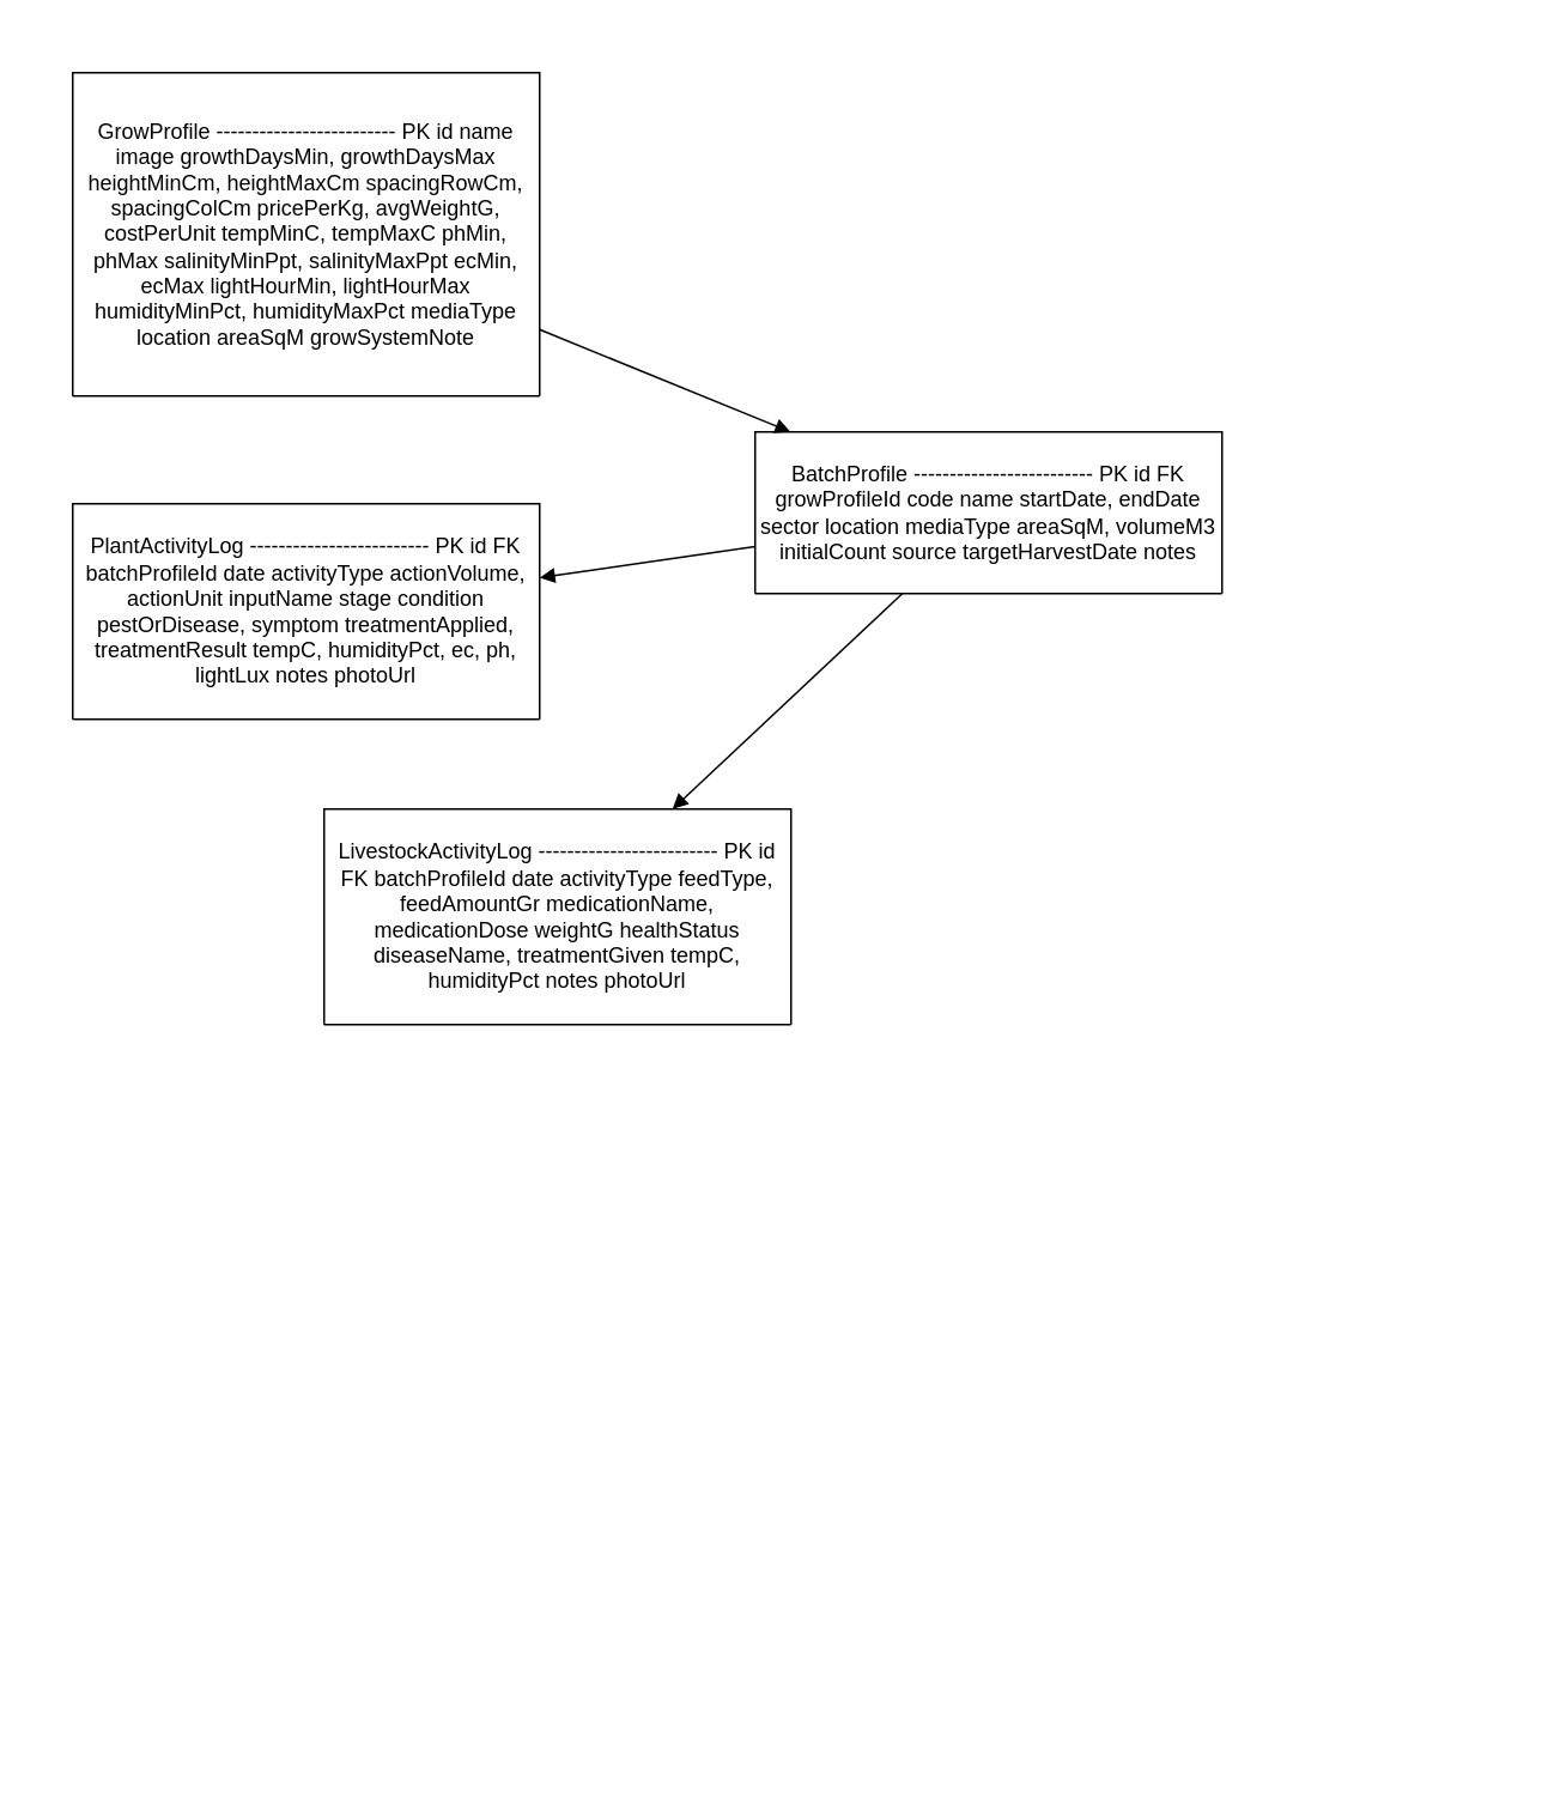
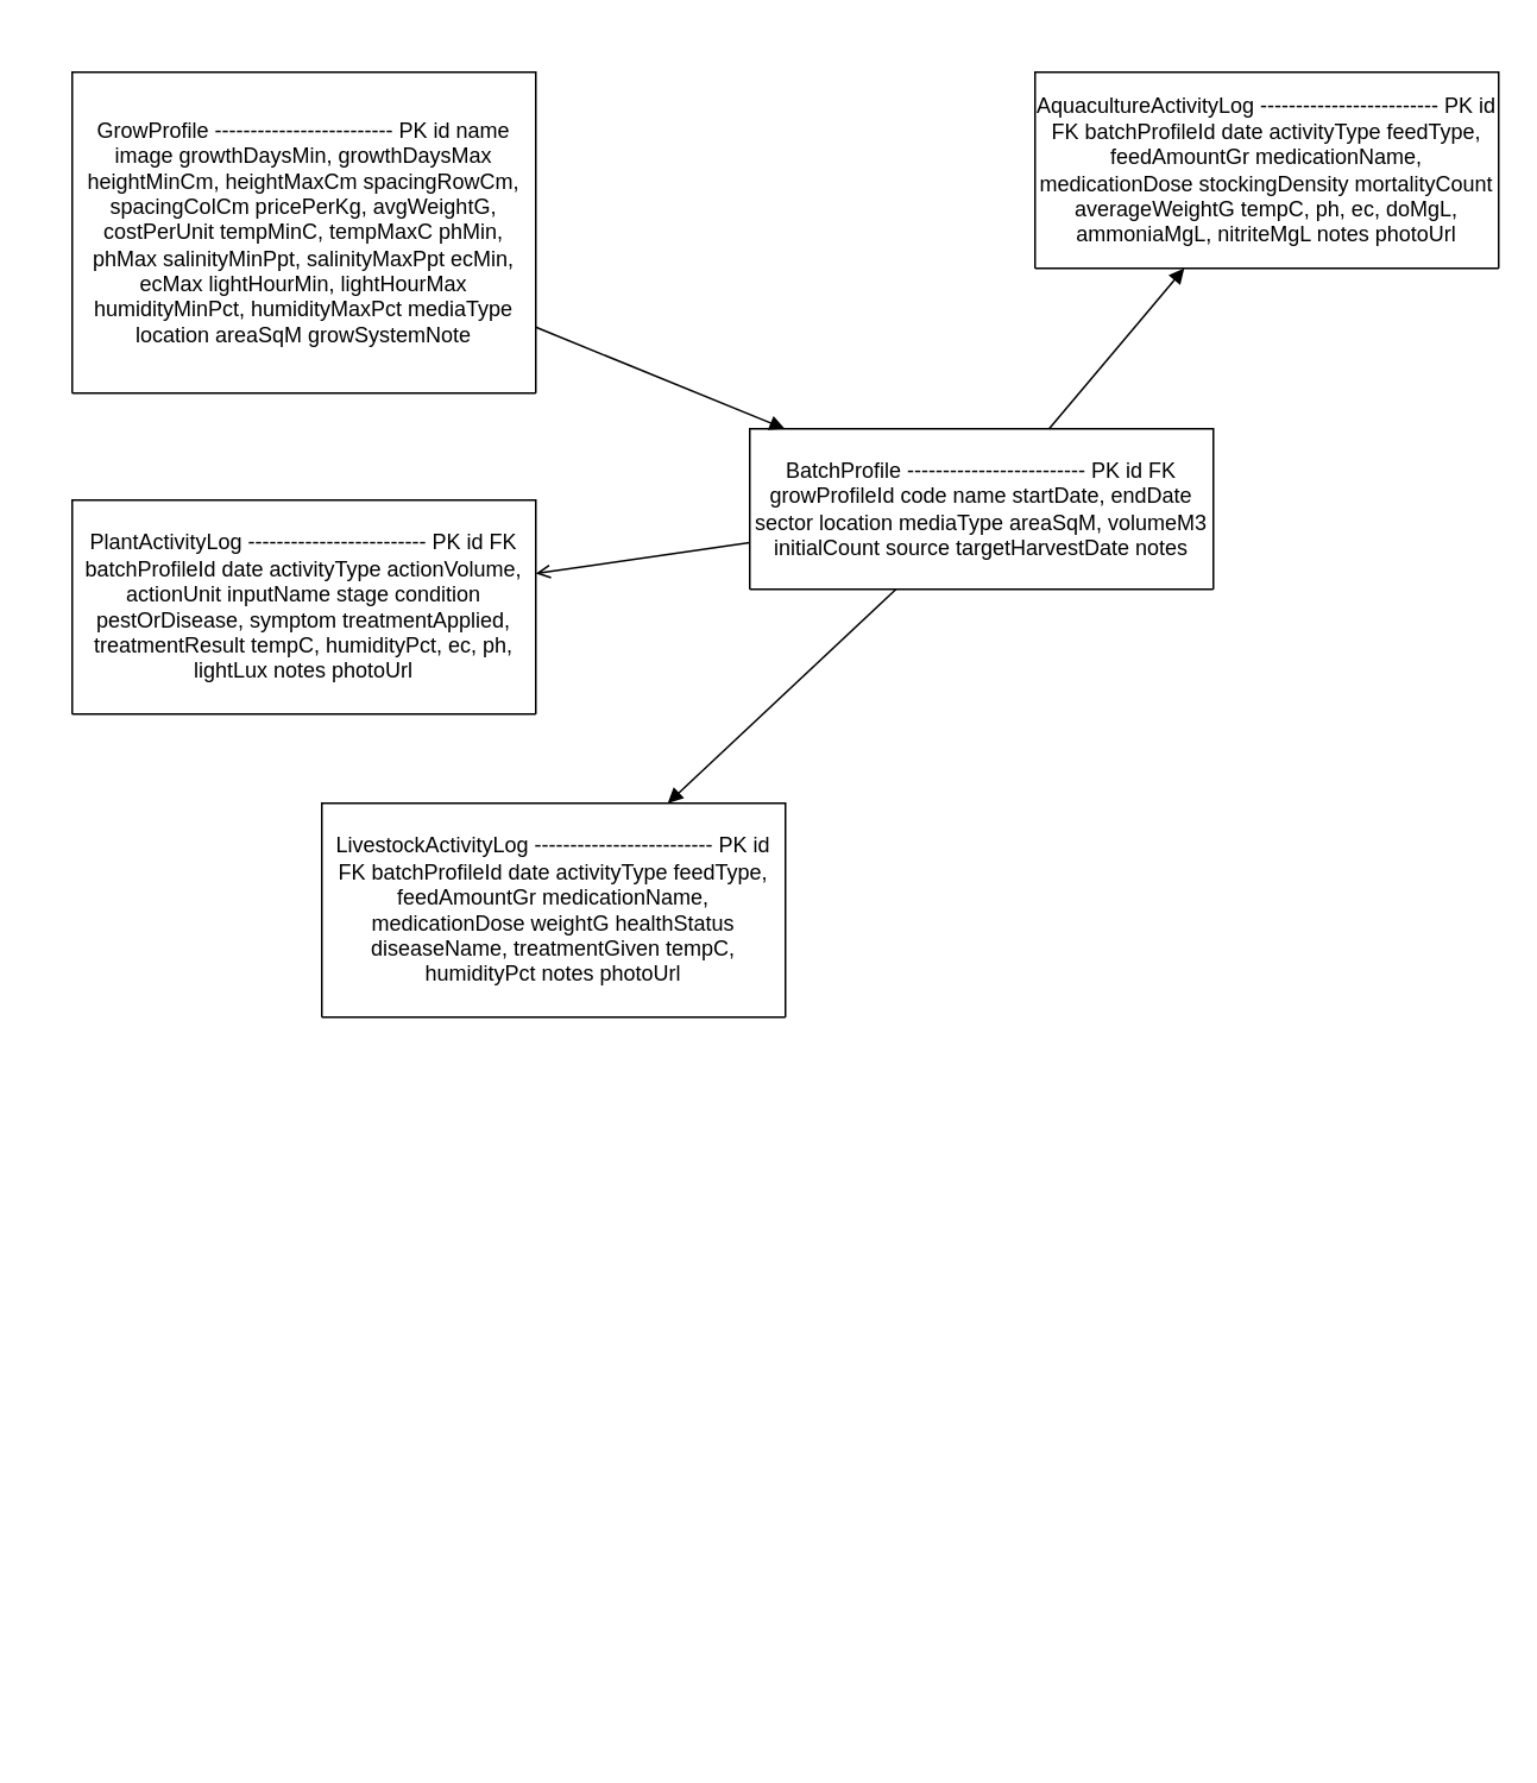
  <mxCell id="0" />
  <mxCell id="1" parent="0" />
  <mxCell id="2" value="&#10;  &#10;    &#10;      &#10;        &#10;        &#10;&#10;        &#10;        &#10;          &#10;        &#10;&#10;        &#10;        &#10;          &#10;        &#10;&#10;        &#10;        &#10;          &#10;        &#10;&#10;        &#10;        &#10;          &#10;        &#10;&#10;        &#10;        &#10;          &#10;        &#10;&#10;        &#10;        &#10;          &#10;        &#10;&#10;        &#10;        &#10;          &#10;        &#10;        &#10;          &#10;        &#10;        &#10;          &#10;        &#10;        &#10;          &#10;        &#10;        &#10;          &#10;        &#10;&#10;      &#10;    &#10;  &#10;" style="text;whiteSpace=wrap;html=1;" vertex="1" parent="1"><mxGeometry width="30" height="840" as="geometry" x="20" y="20" /></mxCell>
  <mxCell id="3" value="&#10;  &#10;    &#10;      &#10;        &#10;        &#10;&#10;        &#10;        &#10;          &#10;        &#10;&#10;        &#10;        &#10;          &#10;        &#10;        &#10;        &#10;          &#10;        &#10;&#10;        &#10;        &#10;          &#10;        &#10;&#10;        &#10;        &#10;          &#10;        &#10;        &#10;        &#10;          &#10;        &#10;&#10;        &#10;        &#10;          &#10;        &#10;        &#10;          &#10;        &#10;        &#10;          &#10;        &#10;        &#10;          &#10;        &#10;        &#10;          &#10;        &#10;&#10;      &#10;    &#10;  &#10;" style="text;whiteSpace=wrap;html=1;" vertex="1" parent="1"><mxGeometry x="160" y="200" width="230" height="480" as="geometry" /></mxCell>
  <mxCell id="4" value="GrowProfile ------------------------- PK id name image growthDaysMin, growthDaysMax heightMinCm, heightMaxCm spacingRowCm, spacingColCm pricePerKg, avgWeightG, costPerUnit tempMinC, tempMaxC phMin, phMax salinityMinPpt, salinityMaxPpt ecMin, ecMax lightHourMin, lightHourMax humidityMinPct, humidityMaxPct mediaType location areaSqM growSystemNote" style="shape=swimlane;whiteSpace=wrap;startSize=180;" vertex="1" parent="1"><mxGeometry x="40" y="40" width="260" height="180" as="geometry" /></mxCell>
  <mxCell id="5" value="BatchProfile ------------------------- PK id FK growProfileId code name startDate, endDate sector location mediaType areaSqM, volumeM3 initialCount source targetHarvestDate notes" style="shape=swimlane;whiteSpace=wrap;startSize=90;" vertex="1" parent="1"><mxGeometry x="420" y="240" width="260" height="90" as="geometry" /></mxCell>
  <mxCell id="6" value="PlantActivityLog ------------------------- PK id FK batchProfileId date activityType actionVolume, actionUnit inputName stage condition pestOrDisease, symptom treatmentApplied, treatmentResult tempC, humidityPct, ec, ph, lightLux notes photoUrl" style="shape=swimlane;whiteSpace=wrap;startSize=120;" vertex="1" parent="1"><mxGeometry x="40" y="280" width="260" height="120" as="geometry" /></mxCell>
  <mxCell id="7" value="LivestockActivityLog ------------------------- PK id FK batchProfileId date activityType feedType, feedAmountGr medicationName, medicationDose weightG healthStatus diseaseName, treatmentGiven tempC, humidityPct notes photoUrl" style="shape=swimlane;whiteSpace=wrap;startSize=120;" vertex="1" parent="1"><mxGeometry x="180" y="450" width="260" height="120" as="geometry" /></mxCell>
+ <mxCell id="8" value="AquacultureActivityLog ------------------------- PK id FK batchProfileId date activityType feedType, feedAmountGr medicationName, medicationDose stockingDensity mortalityCount averageWeightG tempC, ph, ec, doMgL, ammoniaMgL, nitriteMgL notes photoUrl" style="shape=swimlane;whiteSpace=wrap;startSize=110;" vertex="1" parent="1"><mxGeometry x="580" y="40" width="260" height="110" as="geometry" /></mxCell>
  <mxCell id="9" style="endArrow=block;edgeStyle=elbowEdge;rounded=0;" edge="1" parent="1" source="4" target="5"><mxGeometry relative="1" as="geometry" /></mxCell>
- <mxCell id="10" style="endArrow=block;edgeStyle=elbowEdge;rounded=0;" edge="1" parent="1" source="5" target="6"><mxGeometry relative="1" as="geometry" /></mxCell>
+ <mxCell id="10" style="endArrow=open;edgeStyle=elbowEdge;rounded=0;" edge="1" parent="1" source="5" target="6"><mxGeometry relative="1" as="geometry" /></mxCell>
  <mxCell id="11" style="endArrow=block;edgeStyle=elbowEdge;rounded=0;" edge="1" parent="1" source="5" target="7"><mxGeometry relative="1" as="geometry" /></mxCell>
+ <mxCell id="12" style="endArrow=block;edgeStyle=elbowEdge;rounded=0;" edge="1" parent="1" source="5" target="8"><mxGeometry relative="1" as="geometry" /></mxCell>
